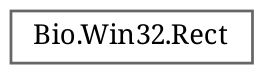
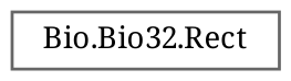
  digraph {
    rankdir=LR
    fontname="Noto Serif"
-   n1 [color=grey40 fillcolor=white fontname="Noto Serif" fontsize=10 height=0.2 label="Bio.Win32.Rect" shape=box style=filled width=0.4]
+   n1 [color=grey40 fillcolor=white fontname="Noto Serif" fontsize=10 height=0.2 label="Bio.Bio32.Rect" shape=box style=filled width=0.4]
  }
